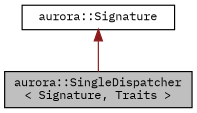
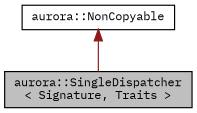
  digraph {
    fontname="IBM Plex Mono"
    node [color=black fontname="IBM Plex Mono" fontsize=10 shape=record]
    n1 [fillcolor=grey75 fontcolor=black height=0.2 label="aurora::SingleDispatcher\l\< Signature, Traits \>" style=filled width=0.4]
-   n2 [height=0.2 label="aurora::Signature" width=0.4]
+   n2 [height=0.2 label="aurora::NonCopyable" width=0.4]
    n2 -> n1 [color=firebrick4 dir=back fontname="IBM Plex Mono" fontsize=10 labelfontname=FreeSans labelfontsize=10 style=solid]
  }
